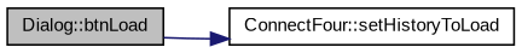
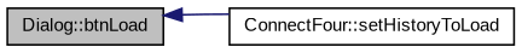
  digraph {
    rankdir=LR
    fontname="Liberation Sans"
    node [color=black fontname="Liberation Sans" fontsize=10 shape=record style=filled]
    n1 [fillcolor=grey75 fontcolor=black height=0.2 label="Dialog::btnLoad" width=0.4]
    n2 [fillcolor=white height=0.2 label="ConnectFour::setHistoryToLoad" width=0.4]
-   n1 -> n2 [color=midnightblue fontname="Liberation Sans" fontsize=10 labelfontname=Helvetica labelfontsize=10 style=solid]
+   n2 -> n1 [color=midnightblue fontname="Liberation Sans" fontsize=10 labelfontname=Helvetica labelfontsize=10 style=solid]
  }
